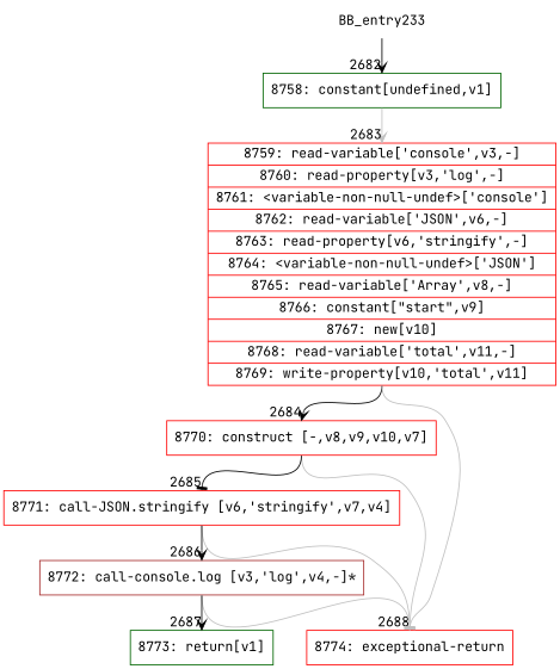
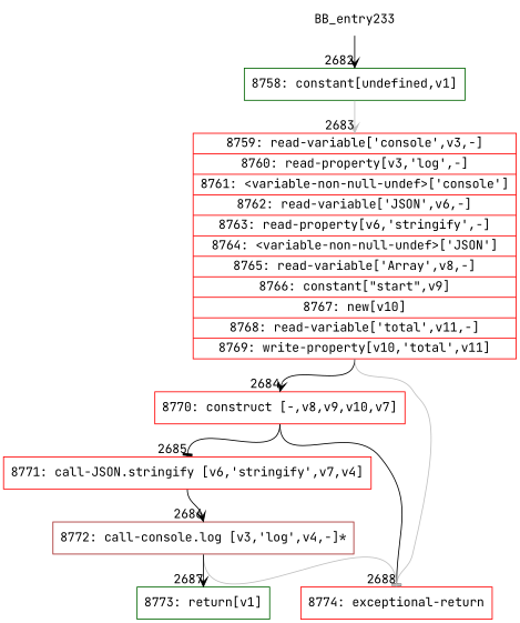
  digraph {
    fontname="JetBrains Mono"
    rankdir=TD
    node [color=red fontname="JetBrains Mono" shape=record]
    edge [arrowhead=vee fontname="JetBrains Mono" headport=n tailport=s]
    BB_entry233 [color=darkgreen shape=none]
    n2 [color=darkgreen label="{8758: constant[undefined,v1]}"]
    n3 [label="{8759: read-variable['console',v3,-]|8760: read-property[v3,'log',-]|8761: \<variable-non-null-undef\>['console']|8762: read-variable['JSON',v6,-]|8763: read-property[v6,'stringify',-]|8764: \<variable-non-null-undef\>['JSON']|8765: read-variable['Array',v8,-]|8766: constant[\"start\",v9]|8767: new[v10]|8768: read-variable['total',v11,-]|8769: write-property[v10,'total',v11]}"]
    n4 [label="{8770: construct [-,v8,v9,v10,v7]}"]
    n5 [label="{8774: exceptional-return}"]
    n6 [label="{8771: call-JSON.stringify [v6,'stringify',v7,v4]}"]
    n7 [color=brown label="{8772: call-console.log [v3,'log',v4,-]*}"]
    n8 [color=darkgreen label="{8773: return[v1]}"]
    BB_entry233 -> n2 [headlabel="    2682"]
    n2 -> n3 [color=gray headlabel="      2683"]
    n3 -> n4 [headlabel="      2684"]
    n3 -> n5 [arrowhead=tee color=gray headlabel="      2688"]
-   n4 -> n5 [arrowhead=tee color=gray]
+   n4 -> n5 [arrowhead=tee color=black]
    n4 -> n6 [arrowhead=tee headlabel="      2685"]
-   n6 -> n5 [arrowhead=tee color=gray]
    n6 -> n7 [headlabel="      2686"]
    n7 -> n5 [arrowhead=tee color=gray]
    n7 -> n8 [headlabel="      2687"]
  }
